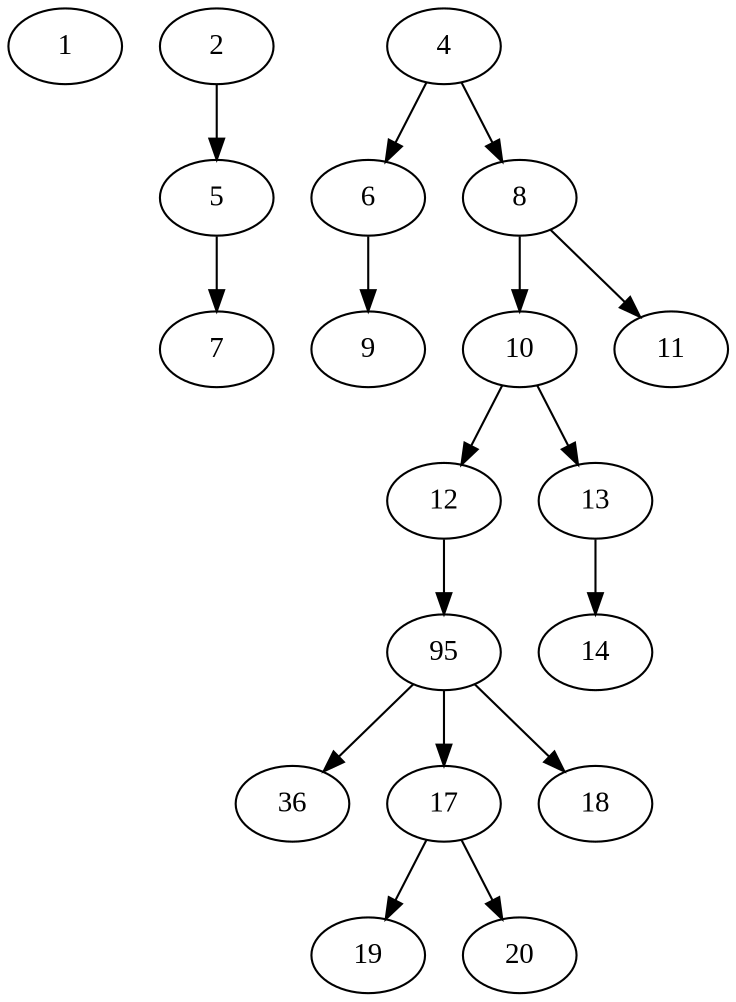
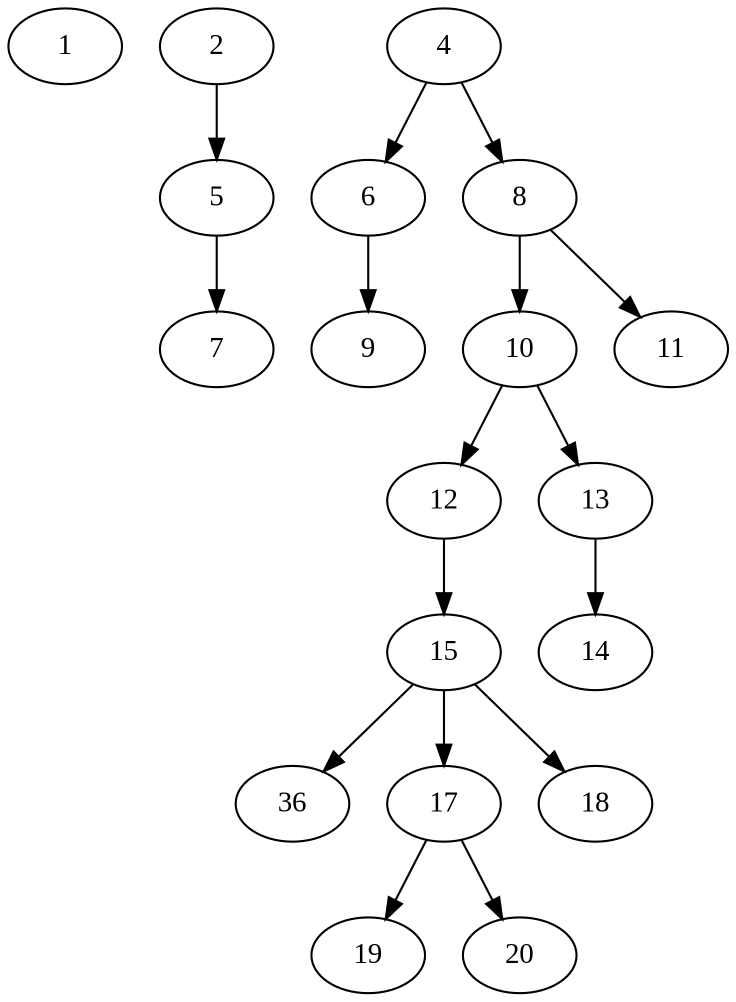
  digraph {
    fontname="Liberation Serif"
    node [alpha=0.14 fontname="Liberation Serif"]
    edge [fontname="Liberation Serif"]
    1 [alpha=0.02 expect_size=86515454020374528]
    2 [alpha=0.09 expect_size=948202791074351]
    5 [alpha=0.17 expect_size=233910309819821064192]
    7 [expect_size=39662155492419960832]
    4 [alpha=0.07 expect_size=289349629635318513664]
    6 [alpha=0.20 expect_size=483671837475731]
    8 [alpha=0.05 expect_size=246823753763475]
    9 [expect_size=1504461394705500]
    10 [alpha=0.10 expect_size=721632610598807552]
    11 [alpha=0.11 expect_size=66586774649056526336]
    12 [alpha=0.08 expect_size=100497773106818592]
    13 [alpha=0.11 expect_size=2640442186312950]
-   15 [alpha=0.01 expect_size=251384333494531 label=95]
+   15 [alpha=0.01 expect_size=251384333494531]
    14 [alpha=0.07 expect_size=296731951647480832]
    n15 [expect_size=253319994661082 label=36]
    17 [alpha=0.04 expect_size=1284421128407868]
    18 [alpha=0.03 expect_size=77509463890966085632]
    19 [alpha=0.12 expect_size=675906859824368]
    20 [alpha=0.13 expect_size=1138561689308447]
    2 -> 5
    5 -> 7
    4 -> 6
    4 -> 8
    6 -> 9
    8 -> 10
    8 -> 11
    10 -> 12
    10 -> 13
    12 -> 15
    13 -> 14
    15 -> n15
    15 -> 17
    15 -> 18
    17 -> 19
    17 -> 20
  }
